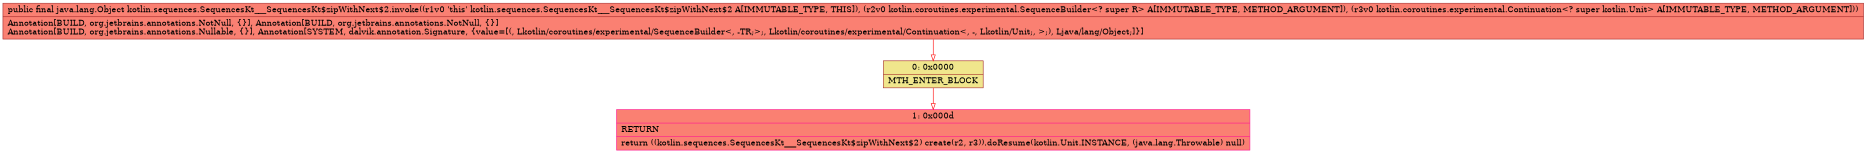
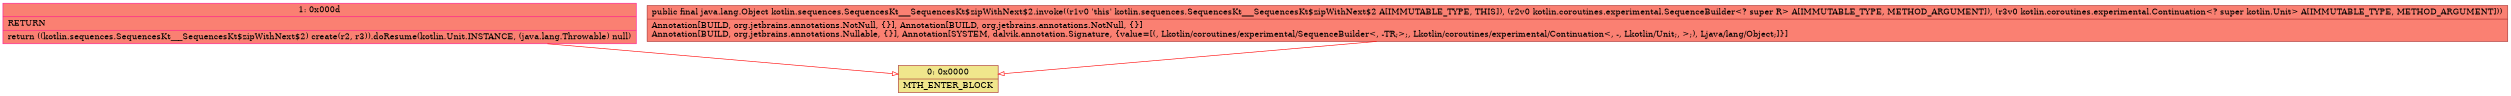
  digraph {
    node [shape=record style=filled fillcolor=salmon color=brown]
    edge [color=red arrowhead=onormal]
    n1 [label="{0\:\ 0x0000|MTH_ENTER_BLOCK\l}" fillcolor=khaki]
    n2 [label="{1\:\ 0x000d|RETURN\l|return ((kotlin.sequences.SequencesKt___SequencesKt$zipWithNext$2) create(r2, r3)).doResume(kotlin.Unit.INSTANCE, (java.lang.Throwable) null)\l}" color=deeppink]
    n3 [label="{public final java.lang.Object kotlin.sequences.SequencesKt___SequencesKt$zipWithNext$2.invoke((r1v0 'this' kotlin.sequences.SequencesKt___SequencesKt$zipWithNext$2 A[IMMUTABLE_TYPE, THIS]), (r2v0 kotlin.coroutines.experimental.SequenceBuilder\<? super R\> A[IMMUTABLE_TYPE, METHOD_ARGUMENT]), (r3v0 kotlin.coroutines.experimental.Continuation\<? super kotlin.Unit\> A[IMMUTABLE_TYPE, METHOD_ARGUMENT]))  | Annotation[BUILD, org.jetbrains.annotations.NotNull, \{\}], Annotation[BUILD, org.jetbrains.annotations.NotNull, \{\}]\lAnnotation[BUILD, org.jetbrains.annotations.Nullable, \{\}], Annotation[SYSTEM, dalvik.annotation.Signature, \{value=[(, Lkotlin\/coroutines\/experimental\/SequenceBuilder\<, \-TR;\>;, Lkotlin\/coroutines\/experimental\/Continuation\<, \-, Lkotlin\/Unit;, \>;), Ljava\/lang\/Object;]\}]\l}"]
-   n1 -> n2
+   n2 -> n1
    n3 -> n1
  }
